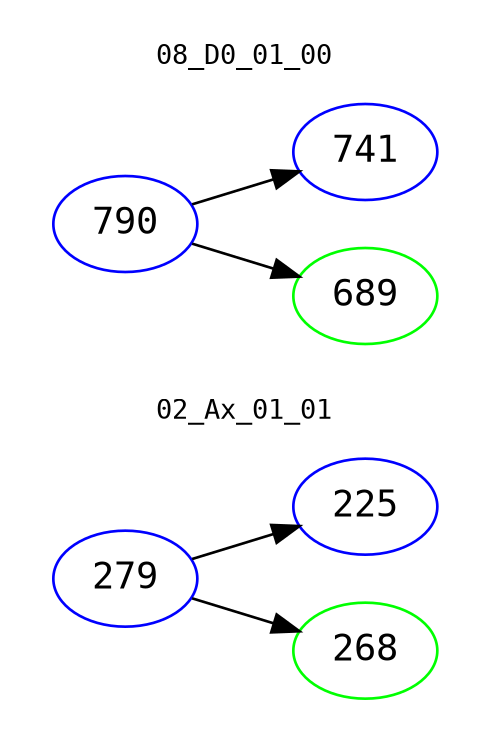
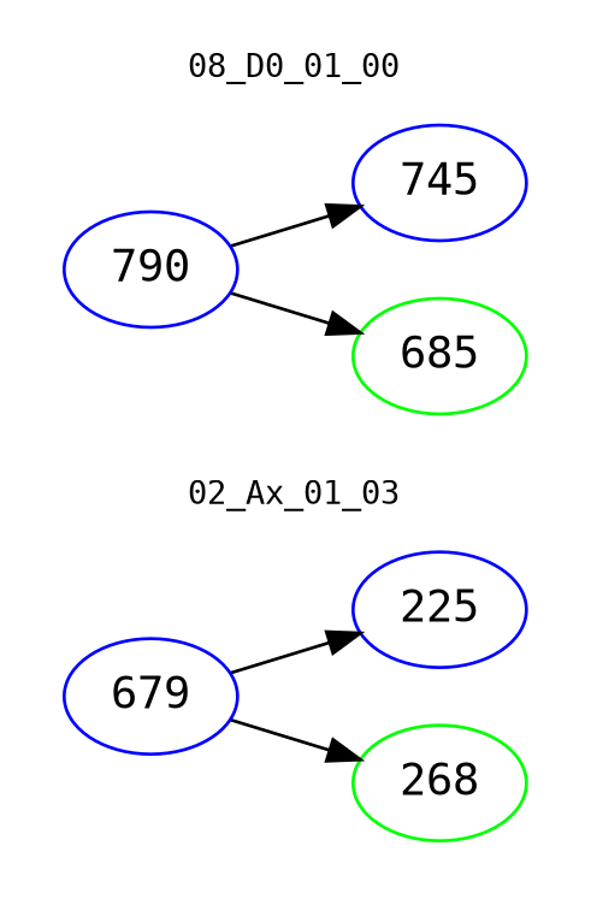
  digraph {
    fontname="DejaVu Sans Mono"
    rankdir=LR
    node [color=blue fontname="DejaVu Sans Mono"]
    edge [color=black fontname="DejaVu Sans Mono"]
-   n1 [label=279]
+   n1 [label=679]
    n2 [color=green label=268]
    n3 [label=225]
    n4 [label=790]
-   n5 [color=green label=689]
-   n6 [label=741]
+   n5 [color=green label=685]
+   n6 [label=745]
    subgraph cluster_1 {
      color=white
      fontsize=10
-     label="02_Ax_01_01"
+     label="02_Ax_01_03"
      n1
      n2
      n3
    }
    subgraph cluster_2 {
      color=white
      fontsize=10
      label="08_D0_01_00"
      n4
      n5
      n6
    }
    n1 -> n2
    n1 -> n3
    n4 -> n5
    n4 -> n6
  }
